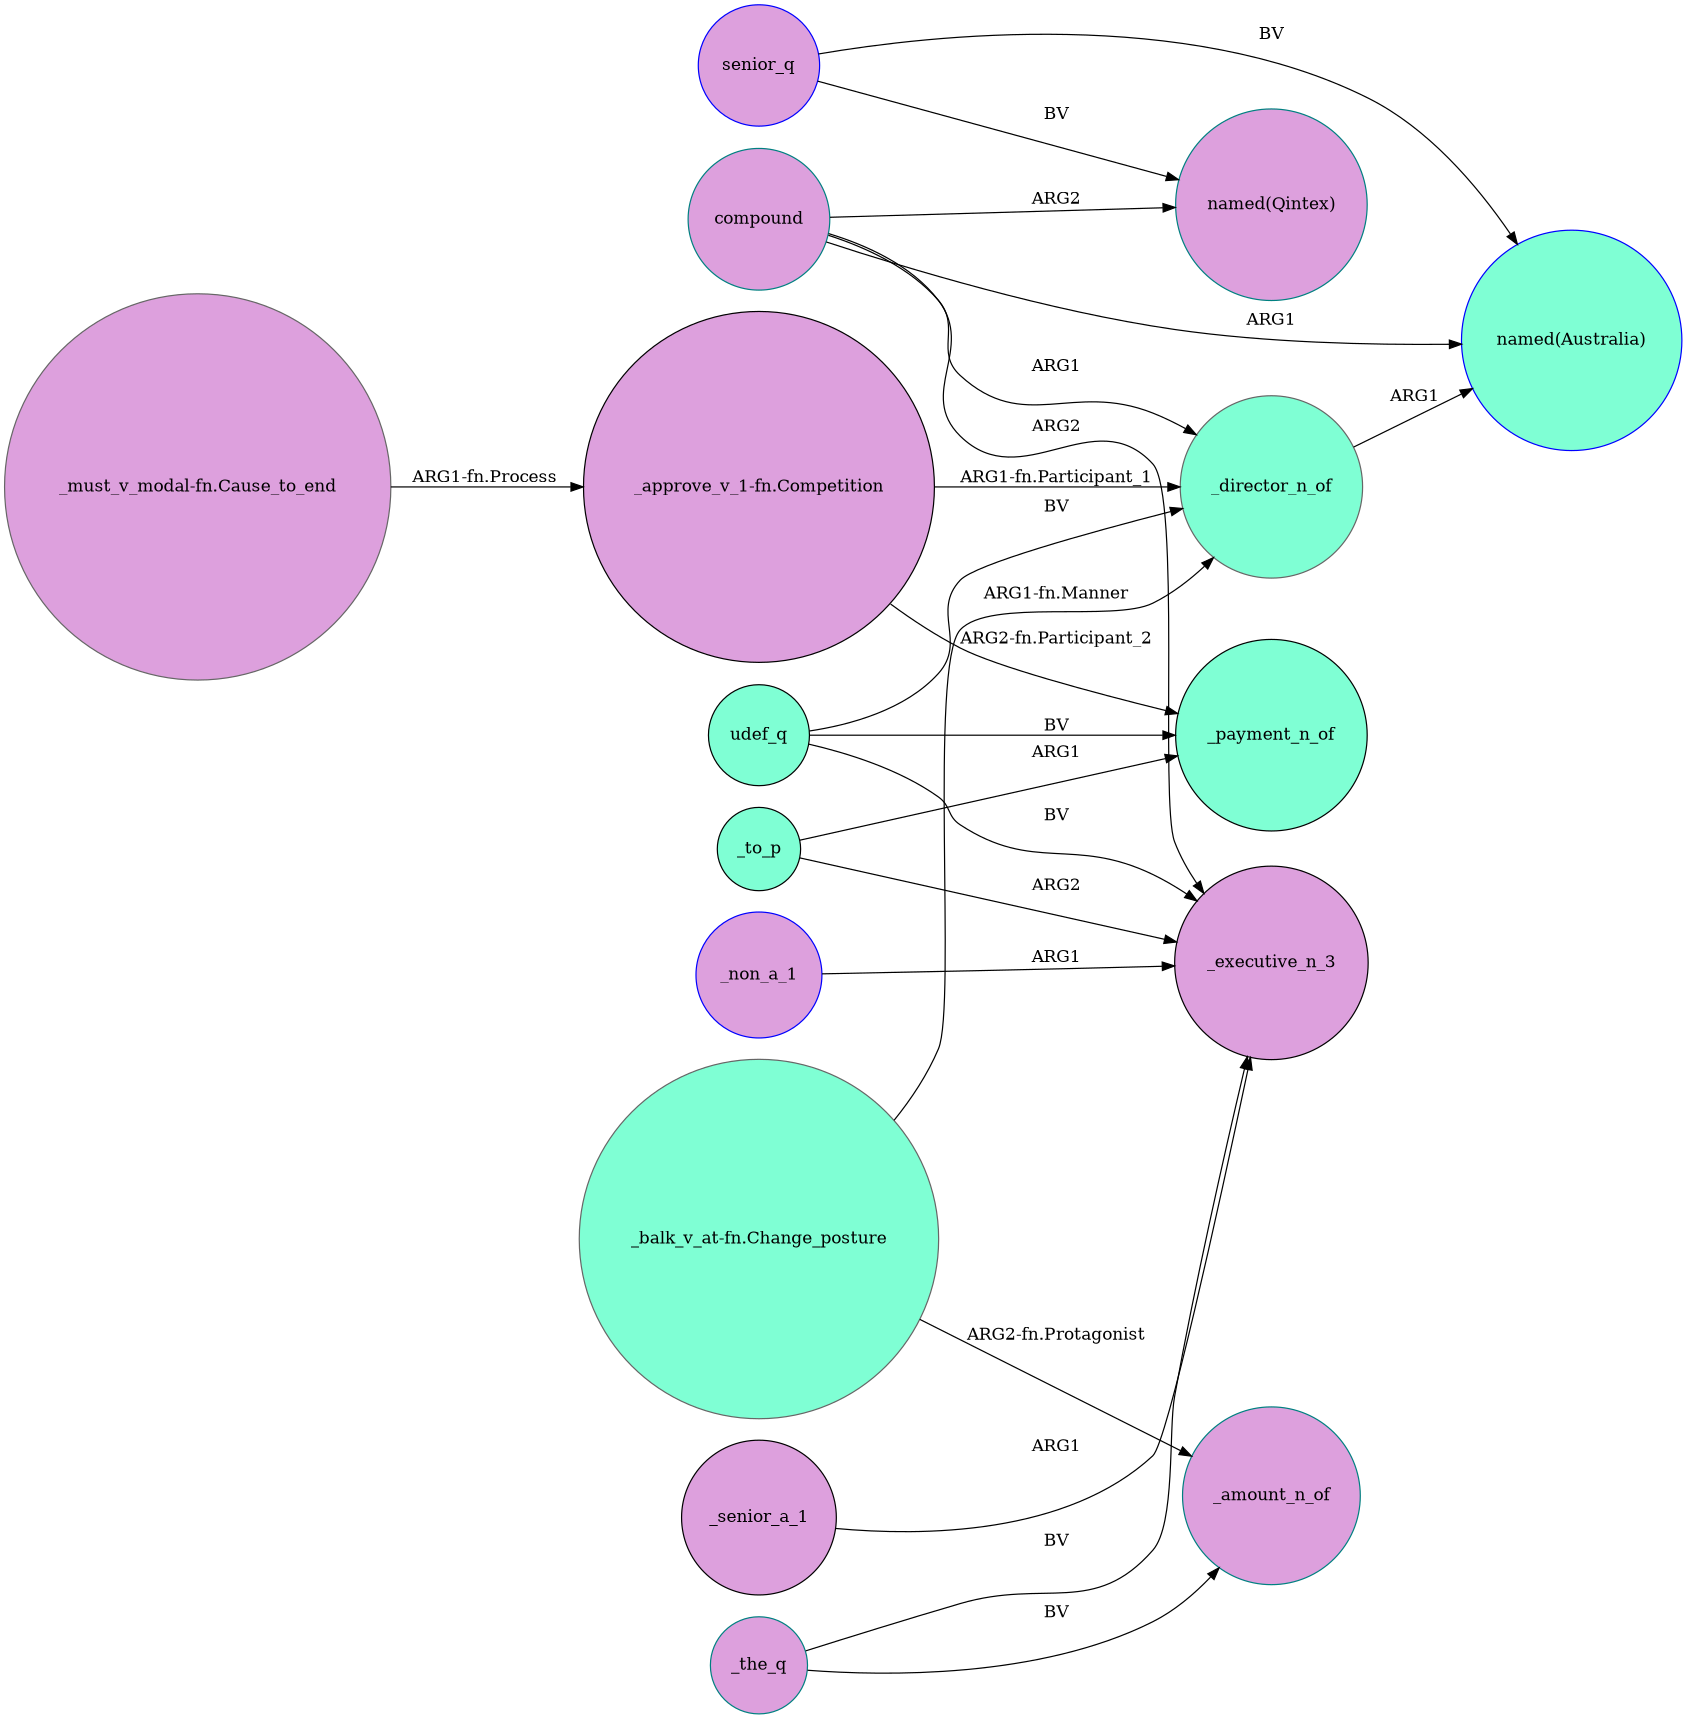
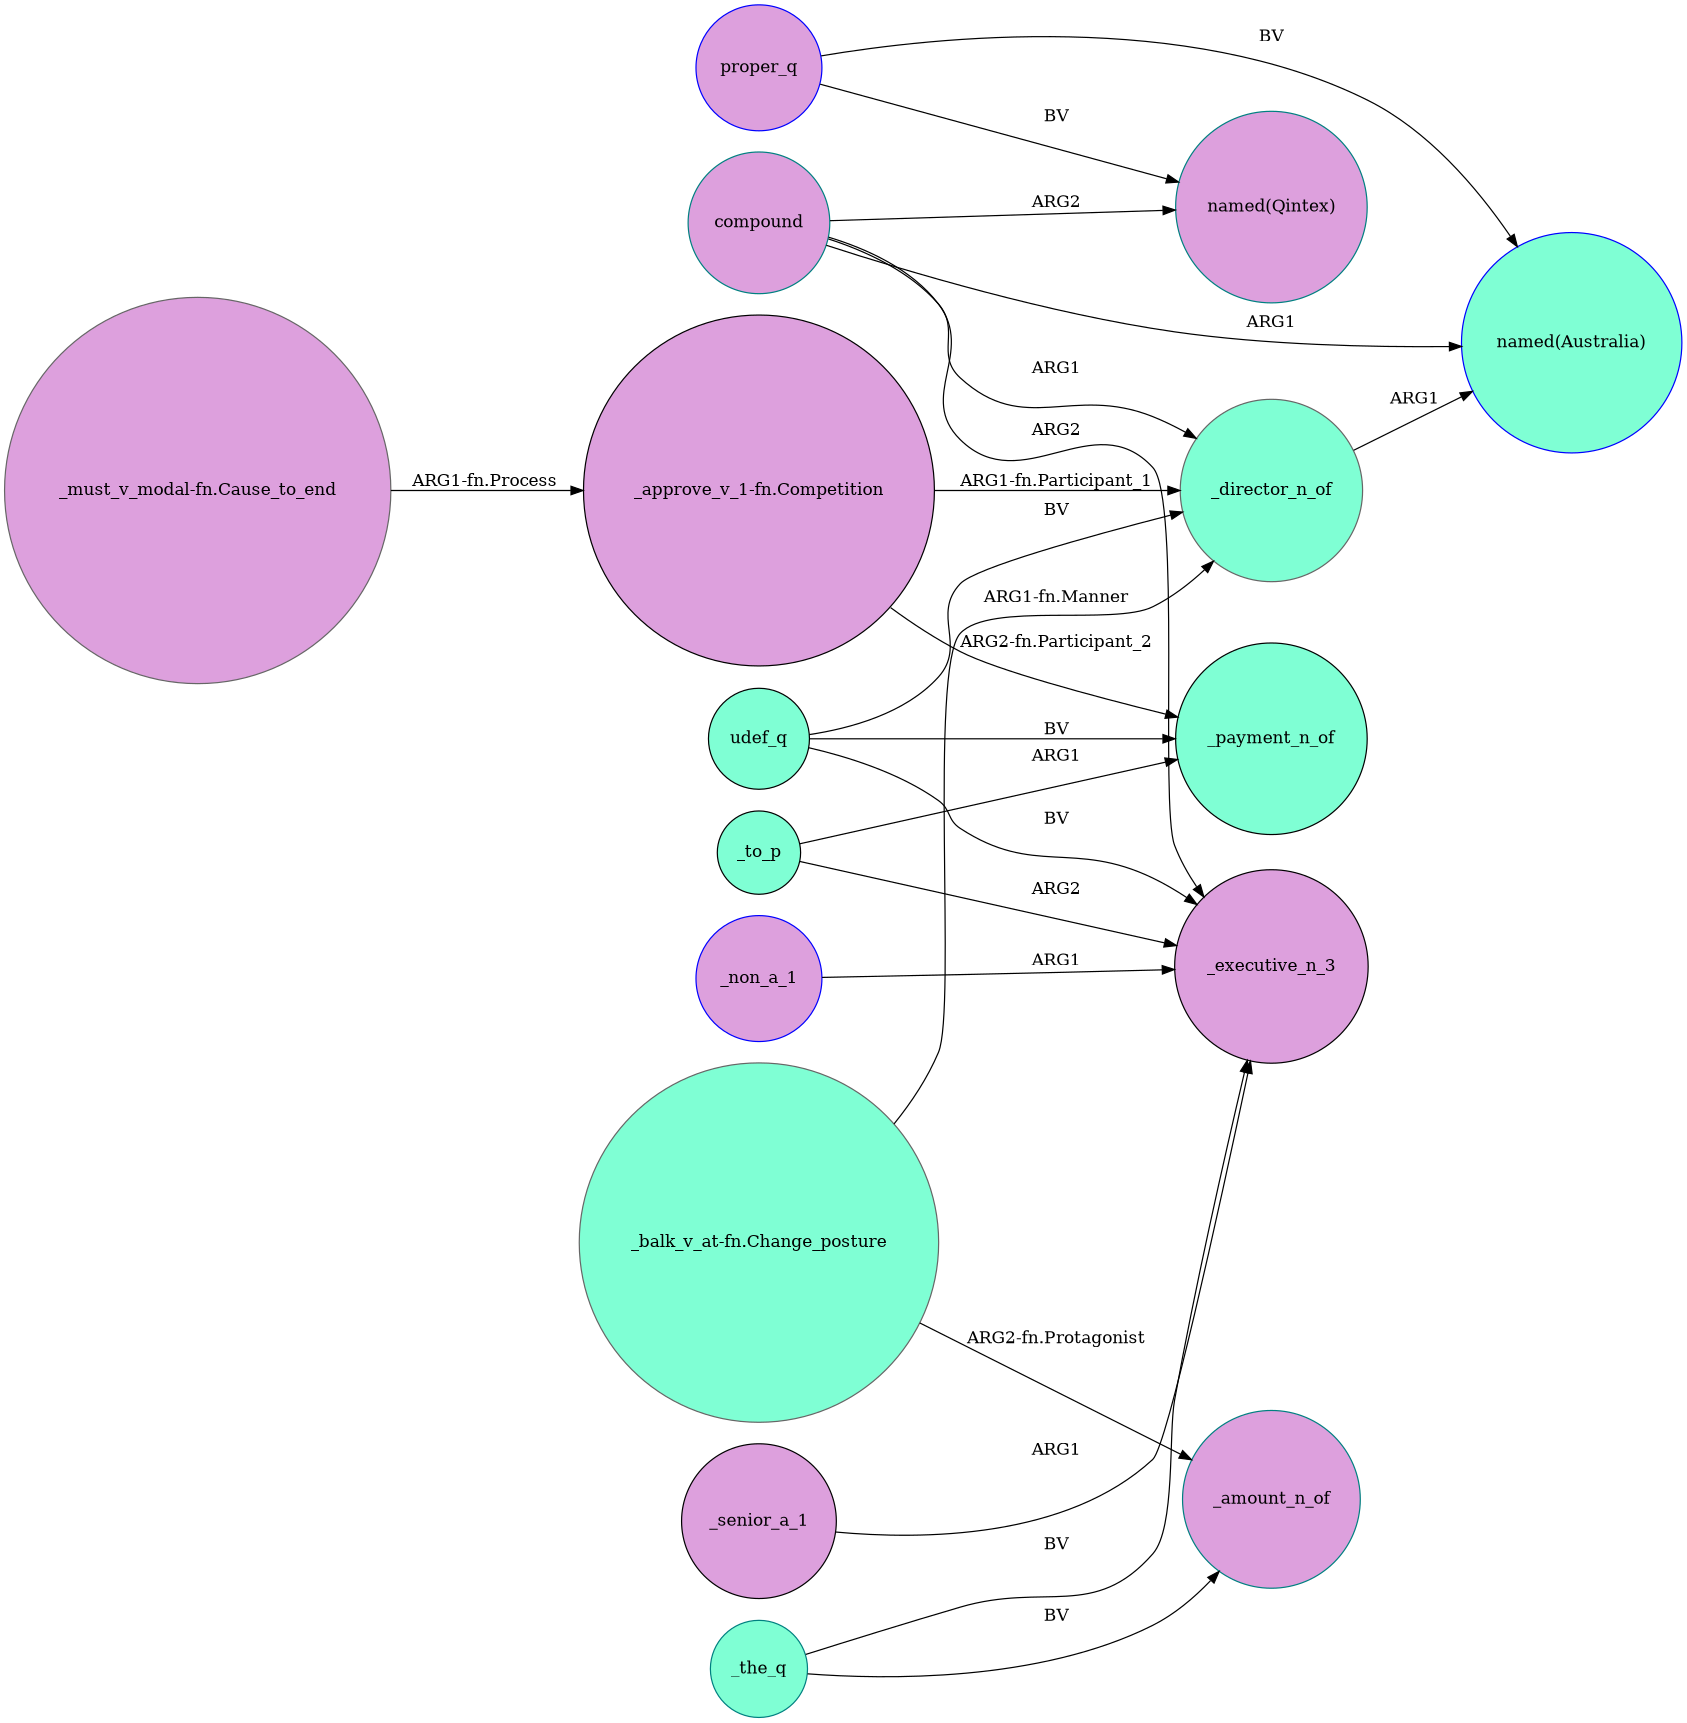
  digraph {
    rankdir=LR
    node [color=black fillcolor=plum shape=circle style=filled]
    udef_q [fillcolor=aquamarine]
    _director_n_of [color=gray40 fillcolor=aquamarine]
    n3 [label=_executive_n_3]
    _payment_n_of [fillcolor=aquamarine]
    "named(Australia)" [color=blue fillcolor=aquamarine]
    _senior_a_1
-   _the_q [color=teal]
+   _the_q [color=teal fillcolor=aquamarine]
    _amount_n_of [color=teal]
    _non_a_1 [color=blue]
    "_approve_v_1-fn.Competition"
-   proper_q [color=blue label=senior_q]
+   proper_q [color=blue]
    "named(Qintex)" [color=teal]
    "_balk_v_at-fn.Change_posture" [color=gray40 fillcolor=aquamarine]
    "_must_v_modal-fn.Cause_to_end" [color=gray40]
    compound [color=teal]
    _to_p [fillcolor=aquamarine]
    udef_q -> _director_n_of [label=BV]
    udef_q -> n3 [label=BV]
    udef_q -> _payment_n_of [label=BV]
    _director_n_of -> "named(Australia)" [label=ARG1]
    _senior_a_1 -> n3 [label=ARG1]
    _the_q -> n3 [label=BV]
    _the_q -> _amount_n_of [label=BV]
    _non_a_1 -> n3 [label=ARG1]
    "_approve_v_1-fn.Competition" -> _director_n_of [label="ARG1-fn.Participant_1"]
    "_approve_v_1-fn.Competition" -> _payment_n_of [label="ARG2-fn.Participant_2"]
    proper_q -> "named(Australia)" [label=BV]
    proper_q -> "named(Qintex)" [label=BV]
    "_balk_v_at-fn.Change_posture" -> _director_n_of [label="ARG1-fn.Manner"]
    "_balk_v_at-fn.Change_posture" -> _amount_n_of [label="ARG2-fn.Protagonist"]
    "_must_v_modal-fn.Cause_to_end" -> "_approve_v_1-fn.Competition" [label="ARG1-fn.Process"]
    compound -> _director_n_of [label=ARG1]
    compound -> n3 [label=ARG2]
    compound -> "named(Australia)" [label=ARG1]
    compound -> "named(Qintex)" [label=ARG2]
    _to_p -> n3 [label=ARG2]
    _to_p -> _payment_n_of [label=ARG1]
  }
